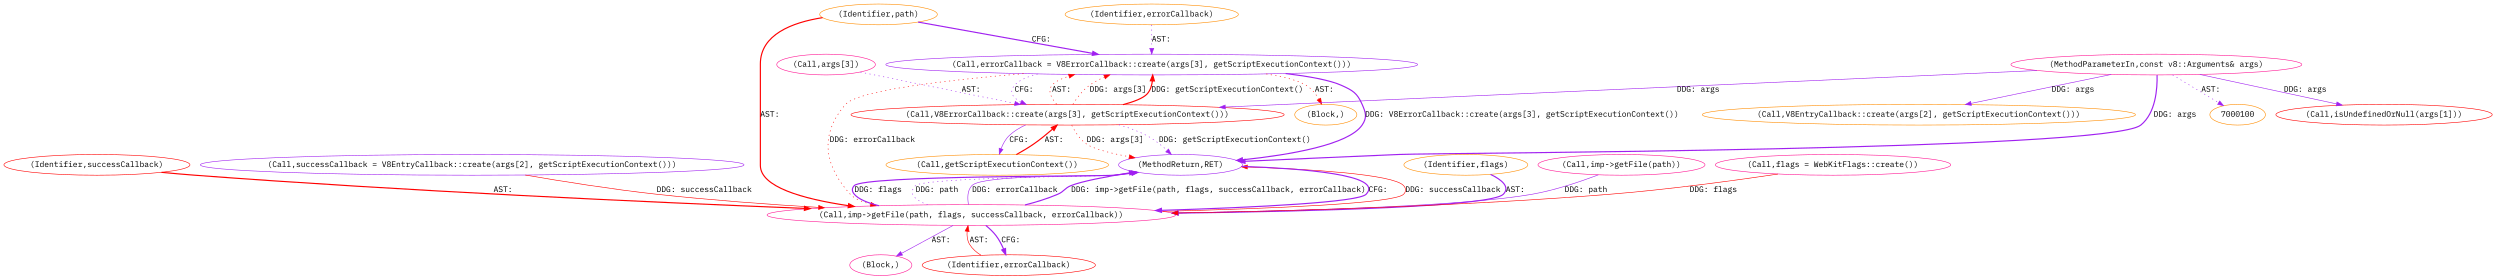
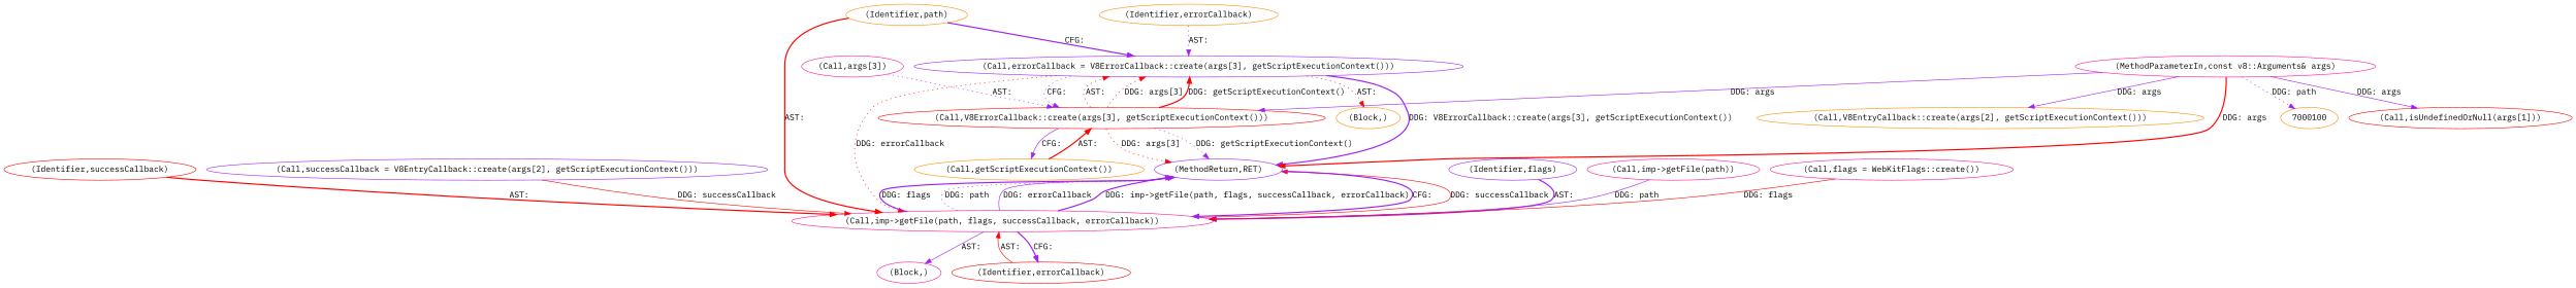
  digraph {
    fontname="IBM Plex Mono"
    node [color=darkorange fontname="IBM Plex Mono"]
    edge [color=purple fontname="IBM Plex Mono" style=bold]
    n1 [color=purple label="(Call,errorCallback = V8ErrorCallback::create(args[3], getScriptExecutionContext()))"]
    n2 [color=red label="(Call,V8ErrorCallback::create(args[3], getScriptExecutionContext()))"]
    n3 [color=deeppink label="(Call,imp->getFile(path, flags, successCallback, errorCallback))"]
    n4 [label="(Block,)"]
    n5 [color=purple label="(MethodReturn,RET)"]
    n6 [label="(Call,getScriptExecutionContext())"]
    n7 [color=deeppink label="(Block,)"]
    n8 [color=red label="(Identifier,errorCallback)"]
    n9 [color=deeppink label="(MethodParameterIn,const v8::Arguments& args)"]
    n10 [color=red label="(Call,isUndefinedOrNull(args[1]))"]
    n11 [label="(Call,V8EntryCallback::create(args[2], getScriptExecutionContext()))"]
    n12 [label=7000100]
    n13 [color=red label="(Identifier,successCallback)"]
    n14 [color=purple label="(Call,successCallback = V8EntryCallback::create(args[2], getScriptExecutionContext()))"]
    n15 [label="(Identifier,path)"]
-   n16 [label="(Identifier,flags)"]
+   n16 [color=purple label="(Identifier,flags)"]
    n17 [color=deeppink label="(Call,args[3])"]
    n18 [color=deeppink label="(Call,imp->getFile(path))"]
    n19 [label="(Identifier,errorCallback)"]
    n20 [color=deeppink label="(Call,flags = WebKitFlags::create())"]
    n1 -> n2 [label="CFG: " style=dotted]
    n1 -> n3 [color=red label="DDG: errorCallback" style=dotted]
    n1 -> n4 [color=red label="AST: " style=dotted]
    n1 -> n5 [label="DDG: V8ErrorCallback::create(args[3], getScriptExecutionContext())"]
    n2 -> n1 [color=red label="AST: " style=dotted]
    n2 -> n1 [color=red label="DDG: args[3]" style=dotted]
    n2 -> n1 [color=red label="DDG: getScriptExecutionContext()"]
    n2 -> n5 [label="DDG: getScriptExecutionContext()" style=dotted]
    n2 -> n5 [color=red label="DDG: args[3]" style=dotted]
    n2 -> n6 [label="CFG: " style=solid]
    n3 -> n5 [color=red label="DDG: successCallback" style=solid]
    n3 -> n5 [label="DDG: flags"]
    n3 -> n5 [label="DDG: path" style=dotted]
    n3 -> n5 [label="DDG: errorCallback" style=solid]
    n3 -> n5 [label="DDG: imp->getFile(path, flags, successCallback, errorCallback)"]
    n3 -> n7 [label="AST: " style=solid]
    n3 -> n8 [label="CFG: "]
    n5 -> n3 [label="CFG: "]
    n6 -> n2 [color=red label="AST: "]
    n8 -> n3 [color=red label="AST: " style=solid]
    n9 -> n2 [label="DDG: args" style=solid]
-   n9 -> n5 [label="DDG: args"]
+   n9 -> n5 [color=red label="DDG: args"]
    n9 -> n10 [label="DDG: args" style=solid]
    n9 -> n11 [label="DDG: args" style=solid]
-   n9 -> n12 [label="AST: " style=dotted]
+   n9 -> n12 [label="DDG: path" style=dotted]
    n13 -> n3 [color=red label="AST: "]
    n14 -> n3 [color=red label="DDG: successCallback" style=solid]
    n15 -> n1 [label="CFG: "]
    n15 -> n3 [color=red label="AST: "]
    n16 -> n3 [label="AST: "]
    n17 -> n2 [label="AST: " style=dotted]
    n18 -> n3 [label="DDG: path" style=solid]
    n19 -> n1 [label="AST: " style=dotted]
    n20 -> n3 [color=red label="DDG: flags" style=solid]
  }
